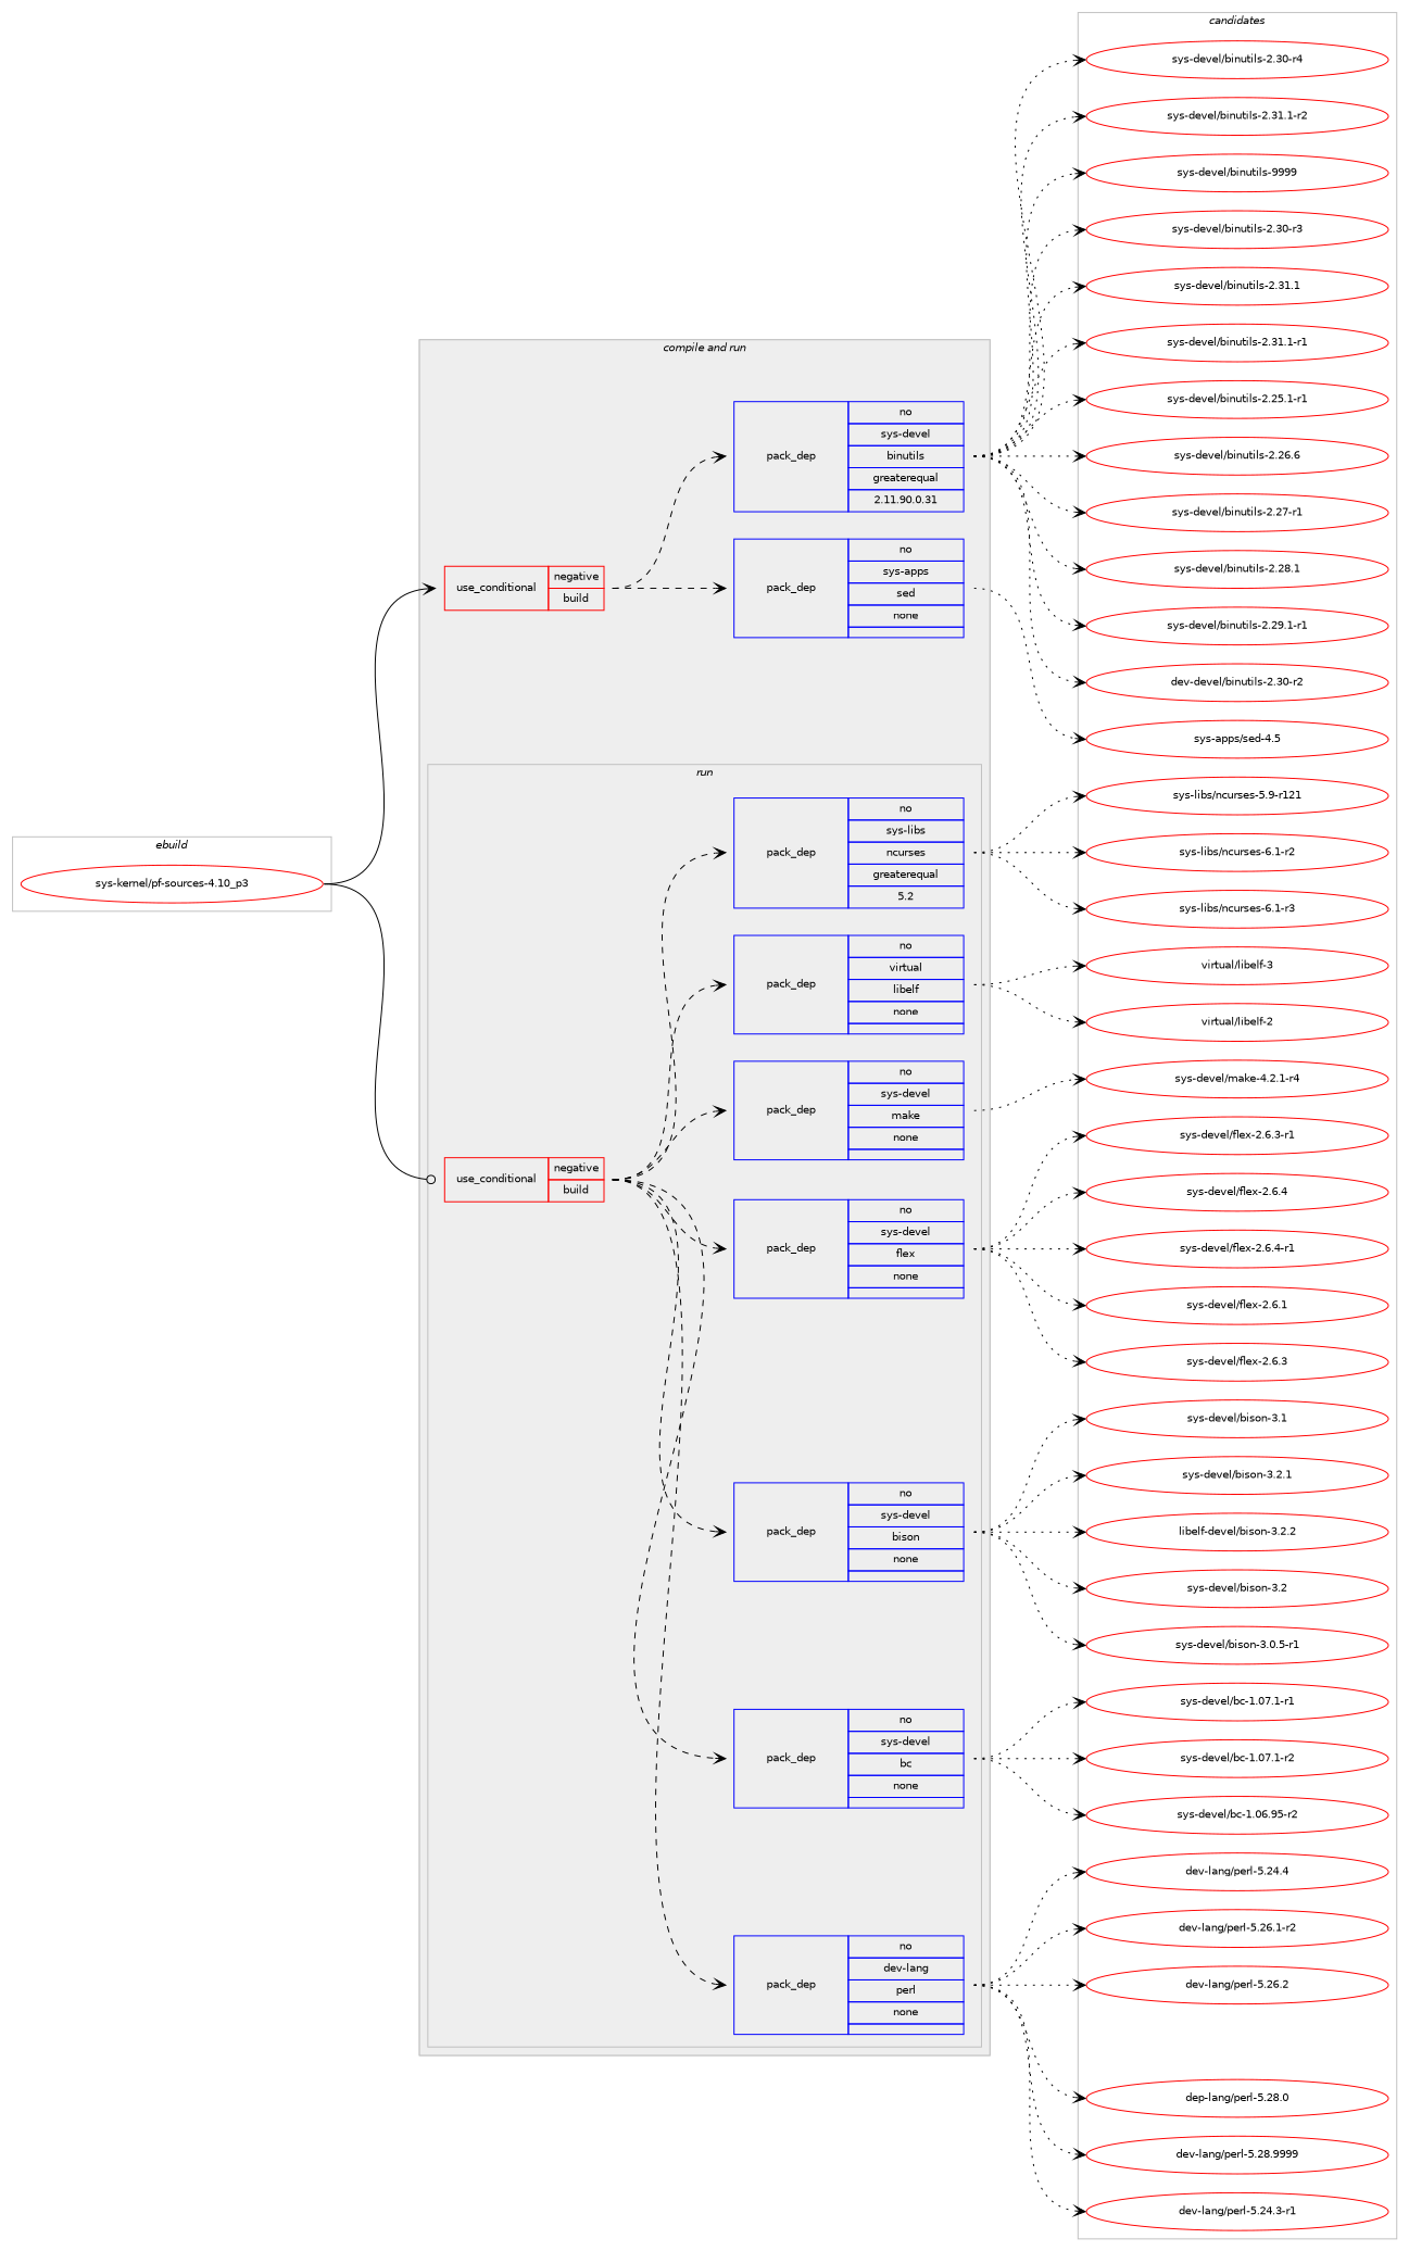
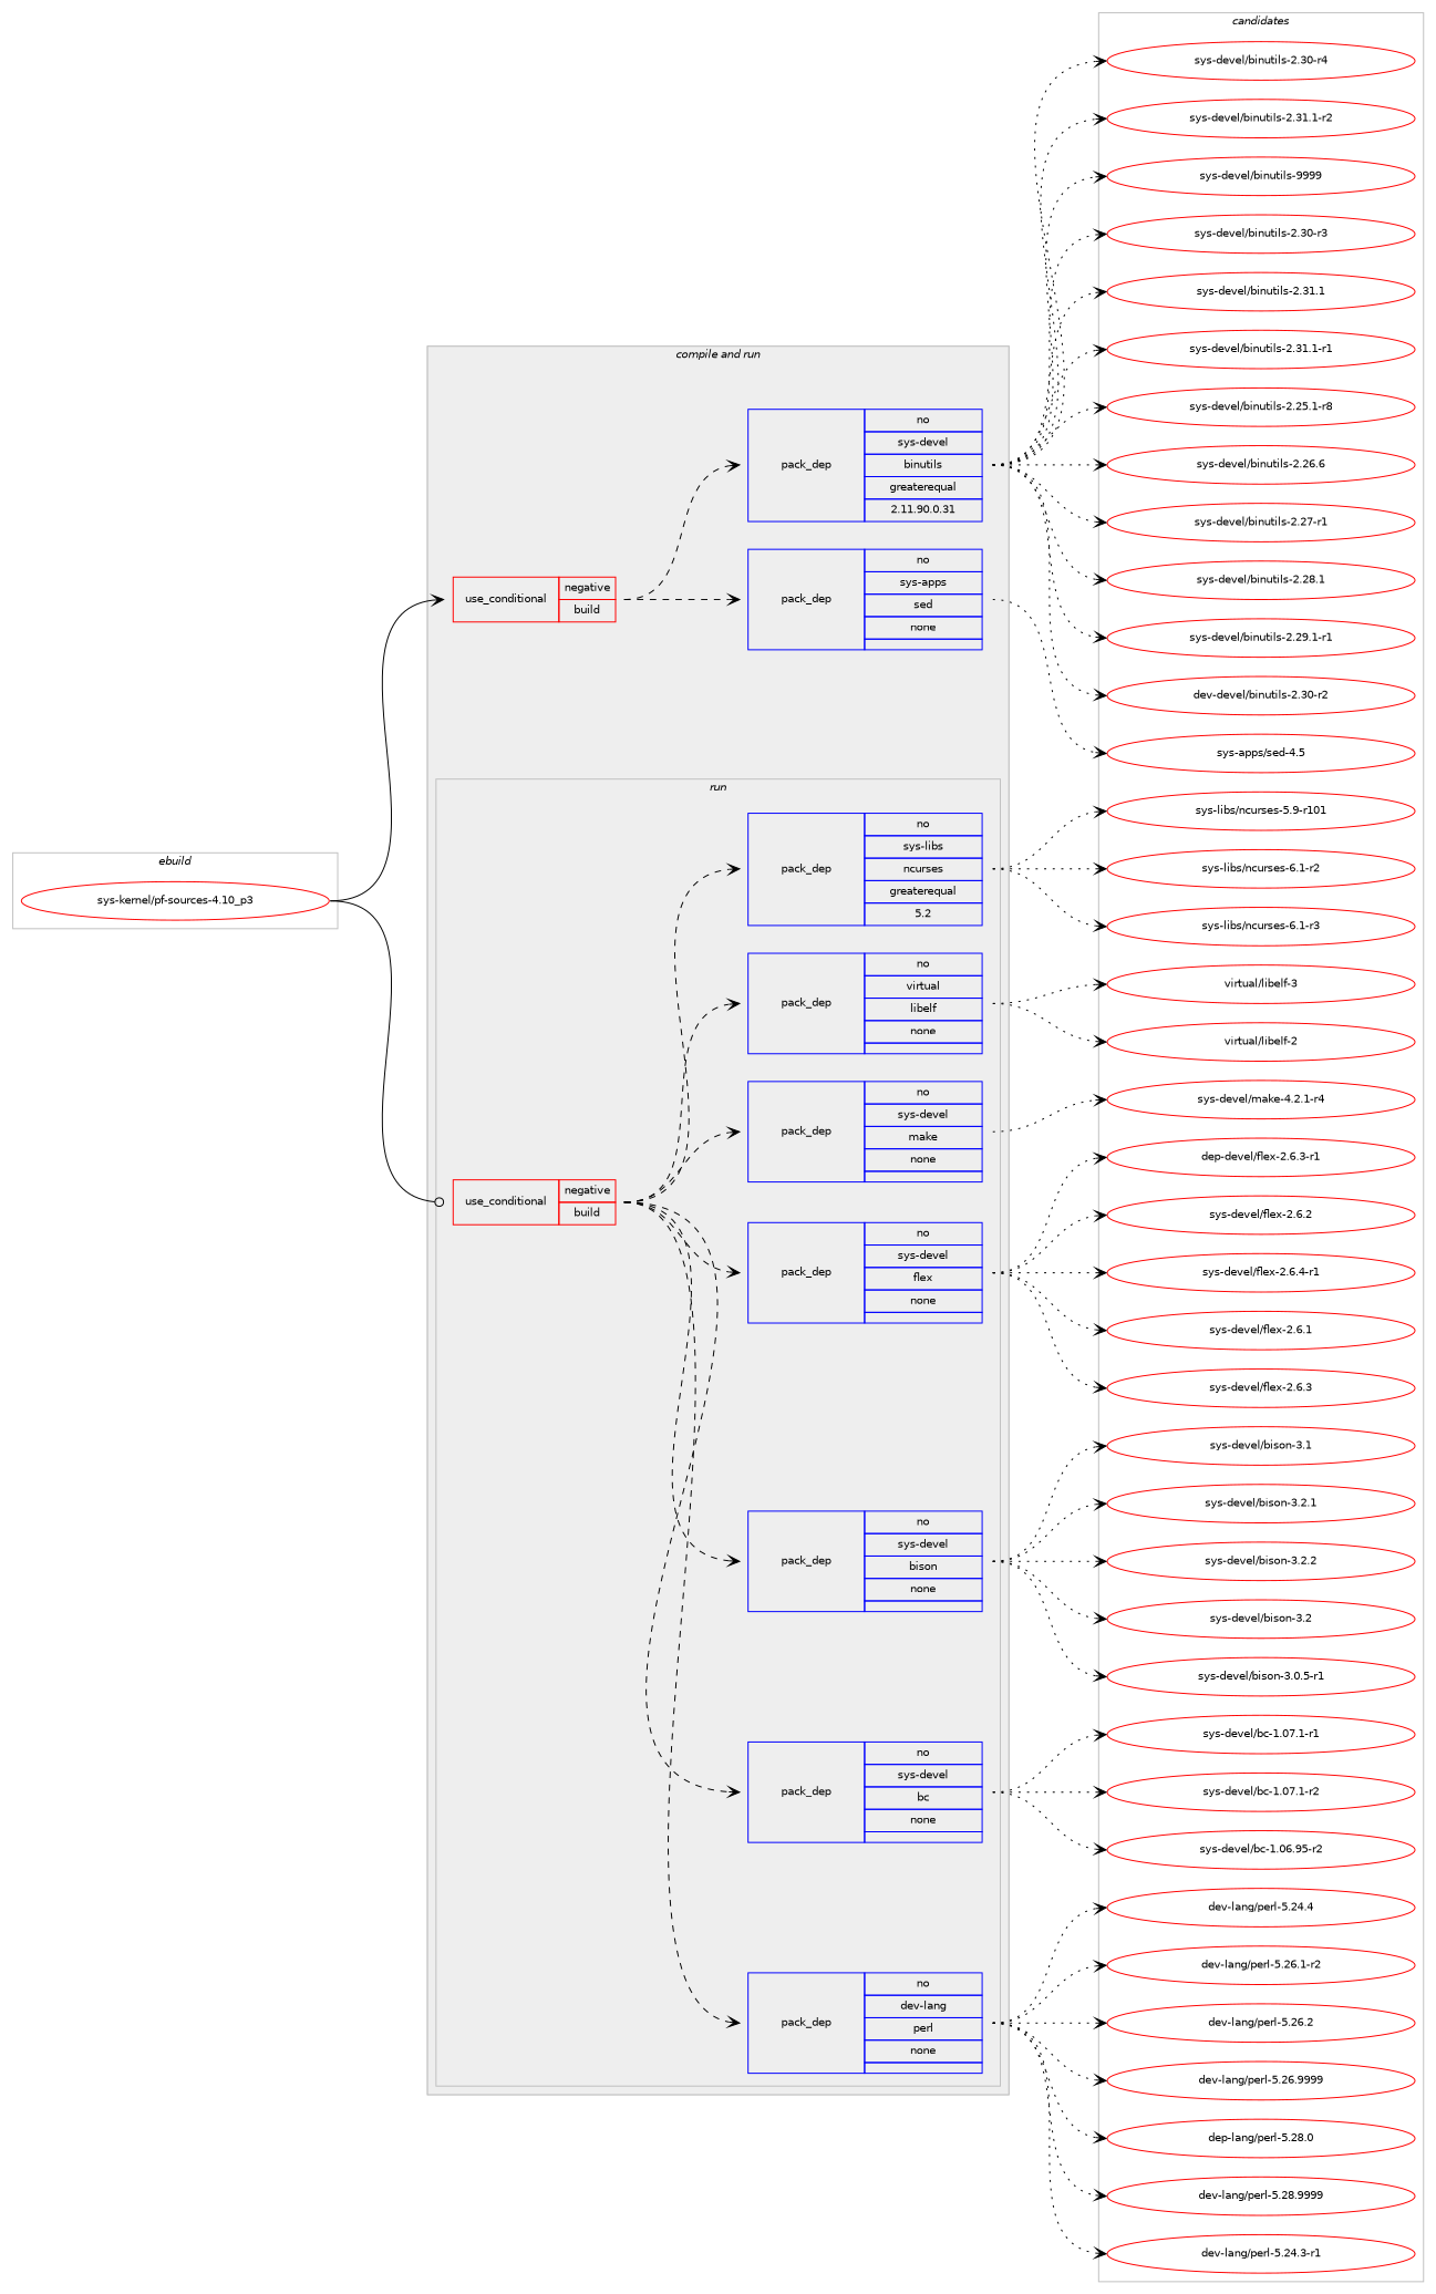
  digraph {
    compound=true
    concentrate=true
    fontname=Helvetica
    fontsize=10
    newrank=true
    rankdir=LR
    ranksep=1.5
    node [color=red fontname=Helvetica fontsize=10]
    edge [arrowhead=vee headport=w style=dotted tailport=e weight=100]
    n1 [label="sys-kernel/pf-sources-4.10_p3" width=4]
    n2 [color=blue label=<<TABLE BORDER="0" CELLBORDER="1" CELLSPACING="0" CELLPADDING="4" WIDTH="220"><TR><TD ROWSPAN="6" CELLPADDING="30">pack_dep</TD></TR><TR><TD WIDTH="110">no</TD></TR><TR><TD>sys-apps</TD></TR><TR><TD>sed</TD></TR><TR><TD>none</TD></TR><TR><TD></TD></TR></TABLE>> shape=none]
    n3 [color=blue label=<<TABLE BORDER="0" CELLBORDER="1" CELLSPACING="0" CELLPADDING="4" WIDTH="220"><TR><TD ROWSPAN="6" CELLPADDING="30">pack_dep</TD></TR><TR><TD WIDTH="110">no</TD></TR><TR><TD>sys-devel</TD></TR><TR><TD>binutils</TD></TR><TR><TD>greaterequal</TD></TR><TR><TD>2.11.90.0.31</TD></TR></TABLE>> shape=none]
    n4 [label=<<TABLE BORDER="0" CELLBORDER="1" CELLSPACING="0" CELLPADDING="4"><TR><TD ROWSPAN="3" CELLPADDING="10">use_conditional</TD></TR><TR><TD>negative</TD></TR><TR><TD>build</TD></TR></TABLE>> shape=none]
    n5 [color=blue label=<<TABLE BORDER="0" CELLBORDER="1" CELLSPACING="0" CELLPADDING="4" WIDTH="220"><TR><TD ROWSPAN="6" CELLPADDING="30">pack_dep</TD></TR><TR><TD WIDTH="110">no</TD></TR><TR><TD>dev-lang</TD></TR><TR><TD>perl</TD></TR><TR><TD>none</TD></TR><TR><TD></TD></TR></TABLE>> shape=none]
    n6 [color=blue label=<<TABLE BORDER="0" CELLBORDER="1" CELLSPACING="0" CELLPADDING="4" WIDTH="220"><TR><TD ROWSPAN="6" CELLPADDING="30">pack_dep</TD></TR><TR><TD WIDTH="110">no</TD></TR><TR><TD>sys-devel</TD></TR><TR><TD>bc</TD></TR><TR><TD>none</TD></TR><TR><TD></TD></TR></TABLE>> shape=none]
    n7 [color=blue label=<<TABLE BORDER="0" CELLBORDER="1" CELLSPACING="0" CELLPADDING="4" WIDTH="220"><TR><TD ROWSPAN="6" CELLPADDING="30">pack_dep</TD></TR><TR><TD WIDTH="110">no</TD></TR><TR><TD>sys-devel</TD></TR><TR><TD>bison</TD></TR><TR><TD>none</TD></TR><TR><TD></TD></TR></TABLE>> shape=none]
    n8 [color=blue label=<<TABLE BORDER="0" CELLBORDER="1" CELLSPACING="0" CELLPADDING="4" WIDTH="220"><TR><TD ROWSPAN="6" CELLPADDING="30">pack_dep</TD></TR><TR><TD WIDTH="110">no</TD></TR><TR><TD>sys-devel</TD></TR><TR><TD>flex</TD></TR><TR><TD>none</TD></TR><TR><TD></TD></TR></TABLE>> shape=none]
    n9 [color=blue label=<<TABLE BORDER="0" CELLBORDER="1" CELLSPACING="0" CELLPADDING="4" WIDTH="220"><TR><TD ROWSPAN="6" CELLPADDING="30">pack_dep</TD></TR><TR><TD WIDTH="110">no</TD></TR><TR><TD>sys-devel</TD></TR><TR><TD>make</TD></TR><TR><TD>none</TD></TR><TR><TD></TD></TR></TABLE>> shape=none]
    n10 [color=blue label=<<TABLE BORDER="0" CELLBORDER="1" CELLSPACING="0" CELLPADDING="4" WIDTH="220"><TR><TD ROWSPAN="6" CELLPADDING="30">pack_dep</TD></TR><TR><TD WIDTH="110">no</TD></TR><TR><TD>virtual</TD></TR><TR><TD>libelf</TD></TR><TR><TD>none</TD></TR><TR><TD></TD></TR></TABLE>> shape=none]
    n11 [color=blue label=<<TABLE BORDER="0" CELLBORDER="1" CELLSPACING="0" CELLPADDING="4" WIDTH="220"><TR><TD ROWSPAN="6" CELLPADDING="30">pack_dep</TD></TR><TR><TD WIDTH="110">no</TD></TR><TR><TD>sys-libs</TD></TR><TR><TD>ncurses</TD></TR><TR><TD>greaterequal</TD></TR><TR><TD>5.2</TD></TR></TABLE>> shape=none]
    n12 [label=<<TABLE BORDER="0" CELLBORDER="1" CELLSPACING="0" CELLPADDING="4"><TR><TD ROWSPAN="3" CELLPADDING="10">use_conditional</TD></TR><TR><TD>negative</TD></TR><TR><TD>build</TD></TR></TABLE>> shape=none]
    n13 [label="sys-apps/sed-4.5" width=4]
    n14 [label="sys-devel/binutils-2.30-r3" width=4]
    n15 [label="sys-devel/binutils-2.31.1" width=4]
    n16 [label="sys-devel/binutils-2.31.1-r1" width=4]
-   n17 [label="sys-devel/binutils-2.25.1-r1" width=4]
+   n17 [label="sys-devel/binutils-2.25.1-r8" width=4]
    n18 [label="sys-devel/binutils-2.26.6" width=4]
    n19 [label="sys-devel/binutils-2.27-r1" width=4]
    n20 [label="sys-devel/binutils-2.28.1" width=4]
    n21 [label="sys-devel/binutils-2.29.1-r1" width=4]
    n22 [label="dev-devel/binutils-2.30-r2" width=4]
    n23 [label="sys-devel/binutils-2.30-r4" width=4]
    n24 [label="sys-devel/binutils-2.31.1-r2" width=4]
    n25 [label="sys-devel/binutils-9999" width=4]
    n26 [label="dev-lang/perl-5.24.3-r1" width=4]
    n27 [label="dev-lang/perl-5.24.4" width=4]
    n28 [label="dev-lang/perl-5.26.1-r2" width=4]
    n29 [label="dev-lang/perl-5.26.2" width=4]
+   n30 [label="dev-lang/perl-5.26.9999" width=4]
    n31 [label="dep-lang/perl-5.28.0" width=4]
    n32 [label="dev-lang/perl-5.28.9999" width=4]
    n33 [label="sys-devel/bc-1.06.95-r2" width=4]
    n34 [label="sys-devel/bc-1.07.1-r1" width=4]
    n35 [label="sys-devel/bc-1.07.1-r2" width=4]
    n36 [label="sys-devel/bison-3.2" width=4]
    n37 [label="sys-devel/bison-3.0.5-r1" width=4]
    n38 [label="sys-devel/bison-3.1" width=4]
    n39 [label="sys-devel/bison-3.2.1" width=4]
-   n40 [label="libelf-devel/bison-3.2.2" width=4]
+   n40 [label="sys-devel/bison-3.2.2" width=4]
    n41 [label="sys-devel/flex-2.6.1" width=4]
    n42 [label="sys-devel/flex-2.6.3" width=4]
-   n43 [label="sys-devel/flex-2.6.3-r1" width=4]
-   n44 [label="sys-devel/flex-2.6.4" width=4]
+   n43 [label="dep-devel/flex-2.6.3-r1" width=4]
+   n44 [label="sys-devel/flex-2.6.2" width=4]
    n45 [label="sys-devel/flex-2.6.4-r1" width=4]
    n46 [label="sys-devel/make-4.2.1-r4" width=4]
-   n47 [label="sys-libs/ncurses-5.9-r121" width=4]
+   n47 [label="sys-libs/ncurses-5.9-r101" width=4]
    n48 [label="sys-libs/ncurses-6.1-r2" width=4]
    n49 [label="sys-libs/ncurses-6.1-r3" width=4]
    n50 [label="virtual/libelf-2" width=4]
    n51 [label="virtual/libelf-3" width=4]
    subgraph cluster_1 {
      color=gray
      label=<<i>ebuild</i>>
      rank=same
      n1
    }
    subgraph cluster_2 {
      color=gray
      label=<<i>dependencies</i>>
      subgraph cluster_3 {
        color=gray
        fillcolor="#eeeeee"
        label=<<i>compile</i>>
        style=filled
        subgraph sub_4 {
          color=gray
          fillcolor="#eeeeee"
          label=<<i>compile</i>>
          style=filled
          n4
          subgraph sub_5 {
            color=gray
            fillcolor="#eeeeee"
            label=<<i>compile</i>>
            style=filled
            n2
          }
          subgraph sub_6 {
            color=gray
            fillcolor="#eeeeee"
            label=<<i>compile</i>>
            style=filled
            n3
          }
        }
      }
      subgraph cluster_7 {
        color=gray
        fillcolor="#eeeeee"
        label=<<i>compile and run</i>>
        style=filled
      }
      subgraph cluster_8 {
        color=gray
        fillcolor="#eeeeee"
        label=<<i>run</i>>
        style=filled
        subgraph sub_9 {
          color=gray
          fillcolor="#eeeeee"
          label=<<i>run</i>>
          style=filled
          n12
          subgraph sub_10 {
            color=gray
            fillcolor="#eeeeee"
            label=<<i>run</i>>
            style=filled
            n5
          }
          subgraph sub_11 {
            color=gray
            fillcolor="#eeeeee"
            label=<<i>run</i>>
            style=filled
            n6
          }
          subgraph sub_12 {
            color=gray
            fillcolor="#eeeeee"
            label=<<i>run</i>>
            style=filled
            n7
          }
          subgraph sub_13 {
            color=gray
            fillcolor="#eeeeee"
            label=<<i>run</i>>
            style=filled
            n8
          }
          subgraph sub_14 {
            color=gray
            fillcolor="#eeeeee"
            label=<<i>run</i>>
            style=filled
            n9
          }
          subgraph sub_15 {
            color=gray
            fillcolor="#eeeeee"
            label=<<i>run</i>>
            style=filled
            n10
          }
          subgraph sub_16 {
            color=gray
            fillcolor="#eeeeee"
            label=<<i>run</i>>
            style=filled
            n11
          }
        }
      }
    }
    subgraph cluster_17 {
      color=gray
      label=<<i>candidates</i>>
      rank=same
      subgraph sub_18 {
        color=black
        label=<<i>candidates</i>>
        nodesep=1
        rank=same
        n13
      }
      subgraph sub_19 {
        color=black
        label=<<i>candidates</i>>
        nodesep=1
        rank=same
        n14
        n15
        n16
        n17
        n18
        n19
        n20
        n21
        n22
        n23
        n24
        n25
      }
      subgraph sub_20 {
        color=black
        label=<<i>candidates</i>>
        nodesep=1
        rank=same
        n26
        n27
        n28
        n29
+       n30
        n31
        n32
      }
      subgraph sub_21 {
        color=black
        label=<<i>candidates</i>>
        nodesep=1
        rank=same
        n33
        n34
        n35
      }
      subgraph sub_22 {
        color=black
        label=<<i>candidates</i>>
        nodesep=1
        rank=same
        n36
        n37
        n38
        n39
        n40
      }
      subgraph sub_23 {
        color=black
        label=<<i>candidates</i>>
        nodesep=1
        rank=same
        n41
        n42
        n43
        n44
        n45
      }
      subgraph sub_24 {
        color=black
        label=<<i>candidates</i>>
        nodesep=1
        rank=same
        n46
      }
      subgraph sub_25 {
        color=black
        label=<<i>candidates</i>>
        nodesep=1
        rank=same
        n47
        n48
        n49
      }
      subgraph sub_26 {
        color=black
        label=<<i>candidates</i>>
        nodesep=1
        rank=same
        n50
        n51
      }
    }
    n1 -> n4 [style=solid weight=20]
    n1 -> n12 [arrowhead=odot style=solid weight=20]
    n2 -> n13
    n3 -> n14
    n3 -> n15
    n3 -> n16
    n3 -> n17
    n3 -> n18
    n3 -> n19
    n3 -> n20
    n3 -> n21
    n3 -> n22
    n3 -> n23
    n3 -> n24
    n3 -> n25
    n4 -> n2 [style=dashed weight=20]
    n4 -> n3 [style=dashed weight=20]
    n5 -> n26
    n5 -> n27
    n5 -> n28
    n5 -> n29
+   n5 -> n30
    n5 -> n31
    n5 -> n32
    n6 -> n33
    n6 -> n34
    n6 -> n35
    n7 -> n36
    n7 -> n37
    n7 -> n38
    n7 -> n39
    n7 -> n40
    n8 -> n41
    n8 -> n42
    n8 -> n43
    n8 -> n44
    n8 -> n45
    n9 -> n46
    n10 -> n50
    n10 -> n51
    n11 -> n47
    n11 -> n48
    n11 -> n49
    n12 -> n5 [style=dashed weight=20]
    n12 -> n6 [style=dashed weight=20]
    n12 -> n7 [style=dashed weight=20]
    n12 -> n8 [style=dashed weight=20]
    n12 -> n9 [style=dashed weight=20]
    n12 -> n10 [style=dashed weight=20]
    n12 -> n11 [style=dashed weight=20]
  }
